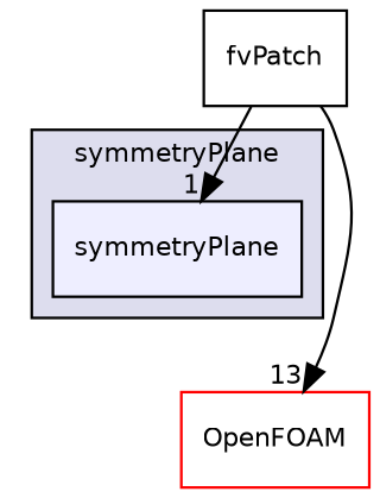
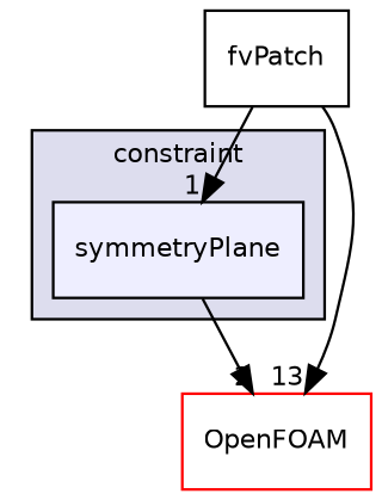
  digraph {
    compound=true
    node [fontname=Helvetica fontsize=10 shape=box]
    edge [labeldistance=1.5 labelfontname=Helvetica labelfontsize=10]
    n1 [fillcolor="#eeeeff" label=symmetryPlane pencolor=black style=filled]
    n2 [color=red label=OpenFOAM]
    n3 [label=fvPatch]
    subgraph cluster_1 {
      bgcolor="#ddddee"
      fontname=Helvetica
      fontsize=10
-     label=symmetryPlane
+     label=constraint
      pencolor=black
      n1
    }
+   n1 -> n2 [headlabel=2]
    n3 -> n1 [headlabel=1]
    n3 -> n2 [headlabel=13]
  }
